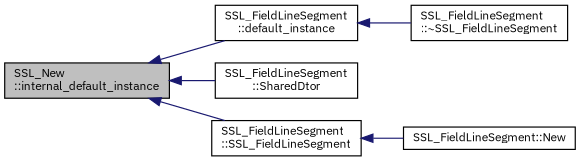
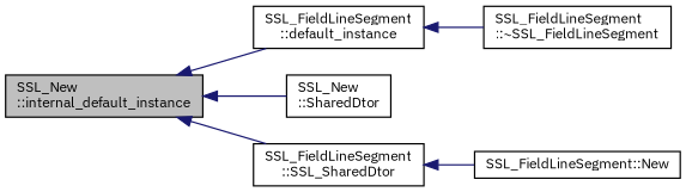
  digraph {
    fontname="IBM Plex Sans"
    rankdir=LR
    node [color=black fillcolor=white fontname="IBM Plex Sans" fontsize=10 shape=record style=filled]
    edge [color=midnightblue dir=back fontname="IBM Plex Sans" fontsize=10 labelfontname=Helvetica labelfontsize=10 style=solid]
    n1 [fillcolor=grey75 fontcolor=black height=0.2 label="SSL_New\l::internal_default_instance" width=0.4]
    n2 [height=0.2 label="SSL_FieldLineSegment\l::default_instance" width=0.4]
-   n3 [height=0.2 label="SSL_FieldLineSegment\l::SharedDtor" width=0.4]
-   n4 [height=0.2 label="SSL_FieldLineSegment\l::SSL_FieldLineSegment" width=0.4]
+   n3 [height=0.2 label="SSL_New\l::SharedDtor" width=0.4]
+   n4 [height=0.2 label="SSL_FieldLineSegment\l::SSL_SharedDtor" width=0.4]
    n5 [height=0.2 label="SSL_FieldLineSegment\l::~SSL_FieldLineSegment" width=0.4]
    n6 [height=0.2 label="SSL_FieldLineSegment::New" width=0.4]
    n1 -> n2
    n1 -> n3
    n1 -> n4
    n2 -> n5
    n4 -> n6
  }
